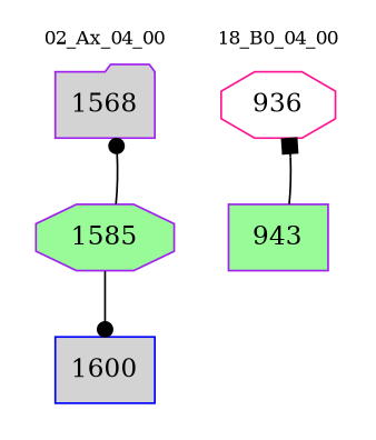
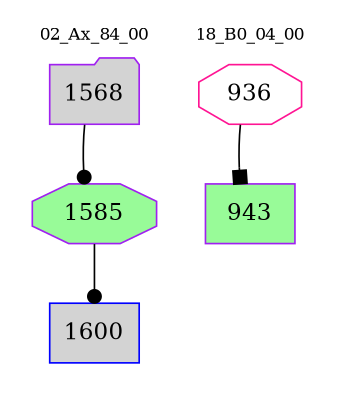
  digraph {
    node [color=purple fillcolor=lightgrey shape=octagon style=filled]
    edge [arrowhead=dot color=black]
    n1 [label=1568 shape=folder]
    n2 [fillcolor=palegreen label=1585]
    n3 [color=blue label=1600 shape=box]
    n4 [color=deeppink fillcolor=white label=936]
    n5 [fillcolor=palegreen label=943 shape=box]
    subgraph cluster_1 {
      color=white
      fontsize=10
-     label="02_Ax_04_00"
+     label="02_Ax_84_00"
      n1
      n2
      n3
    }
    subgraph cluster_2 {
      color=white
      fontsize=10
      label="18_B0_04_00"
      n4
      n5
    }
-   n2 -> n1
+   n1 -> n2
    n2 -> n3
-   n5 -> n4 [arrowhead=box]
+   n4 -> n5 [arrowhead=box]
  }
